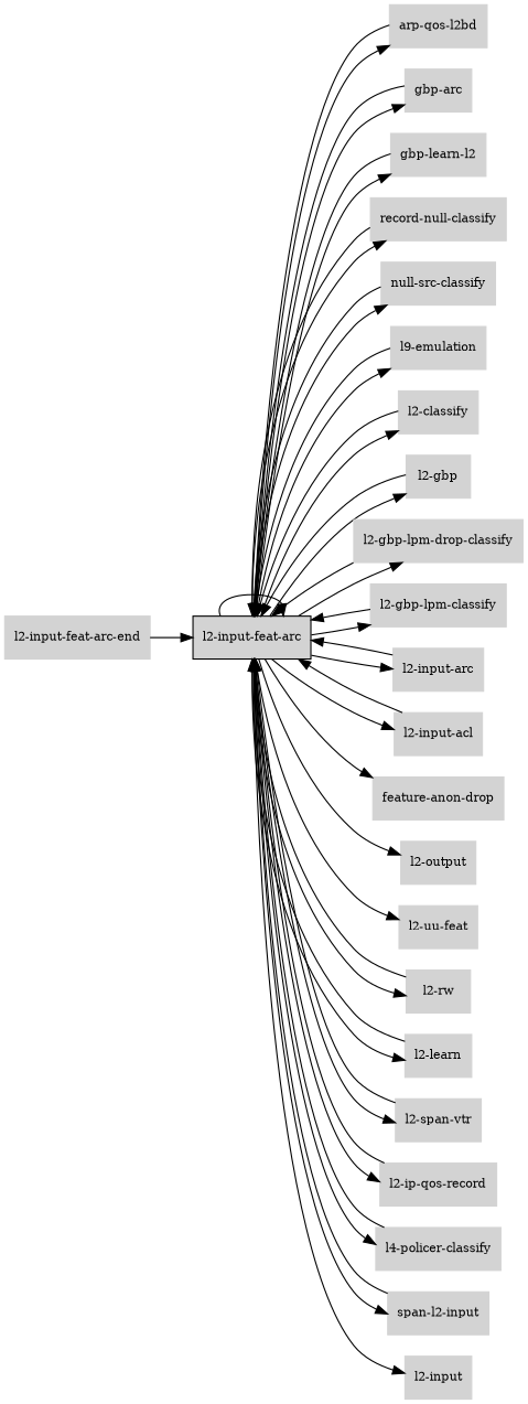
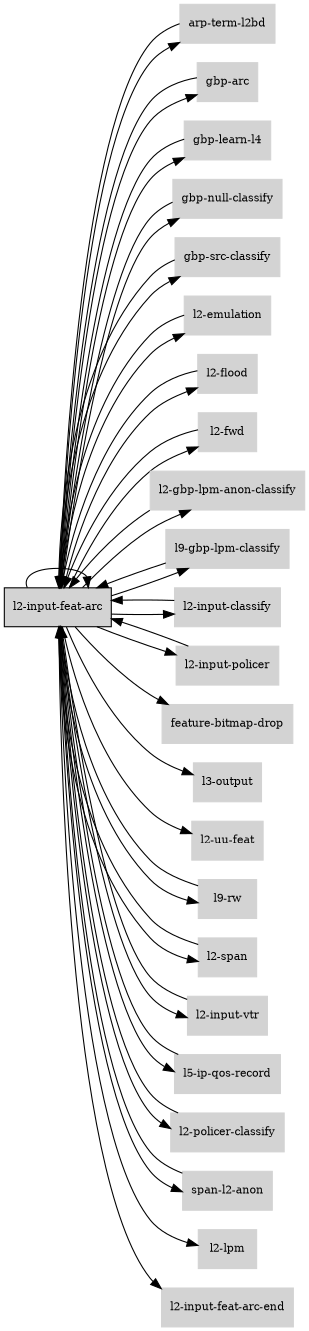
  digraph {
    rankdir=LR
    node [color=lightgray fillcolor=lightgray fontcolor=black fontsize=10 shape=box style=filled]
    edge [fontsize=8]
    "l2-input-feat-arc" [color=black]
-   "arp-term-l2bd" [label="arp-qos-l2bd"]
+   "arp-term-l2bd"
    n3 [label="gbp-arc"]
-   "gbp-learn-l2"
-   "gbp-null-classify" [label="record-null-classify"]
-   "gbp-src-classify" [label="null-src-classify"]
-   "l2-emulation" [label="l9-emulation"]
-   "l2-flood" [label="l2-classify"]
-   "l2-fwd" [label="l2-gbp"]
-   "l2-gbp-lpm-anon-classify" [label="l2-gbp-lpm-drop-classify"]
-   "l2-gbp-lpm-classify"
-   "l2-input-classify" [label="l2-input-arc"]
-   "l2-input-acl"
-   "feature-bitmap-drop" [label="feature-anon-drop"]
-   "l2-output"
+   "gbp-learn-l2" [label="gbp-learn-l4"]
+   "gbp-null-classify"
+   "gbp-src-classify"
+   "l2-emulation"
+   "l2-flood"
+   "l2-fwd"
+   "l2-gbp-lpm-anon-classify"
+   "l2-gbp-lpm-classify" [label="l9-gbp-lpm-classify"]
+   "l2-input-classify"
+   "l2-input-acl" [label="l2-input-policer"]
+   "feature-bitmap-drop"
+   "l2-output" [label="l3-output"]
    n16 [label="l2-uu-feat"]
-   "l2-rw"
-   "l2-learn"
-   "l2-input-vtr" [label="l2-span-vtr"]
-   "l2-ip-qos-record"
-   "l2-policer-classify" [label="l4-policer-classify"]
-   "span-l2-input"
-   "l2-input"
+   "l2-rw" [label="l9-rw"]
+   "l2-learn" [label="l2-span"]
+   "l2-input-vtr"
+   "l2-ip-qos-record" [label="l5-ip-qos-record"]
+   "l2-policer-classify"
+   "span-l2-input" [label="span-l2-anon"]
+   "l2-input" [label="l2-lpm"]
    "l2-input-feat-arc-end"
    "l2-input-feat-arc" -> "l2-input-feat-arc"
    "l2-input-feat-arc" -> "arp-term-l2bd"
    "l2-input-feat-arc" -> n3
    "l2-input-feat-arc" -> "gbp-learn-l2"
    "l2-input-feat-arc" -> "gbp-null-classify"
    "l2-input-feat-arc" -> "gbp-src-classify"
    "l2-input-feat-arc" -> "l2-emulation"
    "l2-input-feat-arc" -> "l2-flood"
    "l2-input-feat-arc" -> "l2-fwd"
    "l2-input-feat-arc" -> "l2-gbp-lpm-anon-classify"
    "l2-input-feat-arc" -> "l2-gbp-lpm-classify"
    "l2-input-feat-arc" -> "l2-input-classify"
    "l2-input-feat-arc" -> "l2-input-acl"
    "l2-input-feat-arc" -> "feature-bitmap-drop"
    "l2-input-feat-arc" -> "l2-output"
    "l2-input-feat-arc" -> n16
    "l2-input-feat-arc" -> "l2-rw"
    "l2-input-feat-arc" -> "l2-learn"
    "l2-input-feat-arc" -> "l2-input-vtr"
    "l2-input-feat-arc" -> "l2-ip-qos-record"
    "l2-input-feat-arc" -> "l2-policer-classify"
    "l2-input-feat-arc" -> "span-l2-input"
    "l2-input-feat-arc" -> "l2-input"
    "arp-term-l2bd" -> "l2-input-feat-arc"
    n3 -> "l2-input-feat-arc"
    "gbp-learn-l2" -> "l2-input-feat-arc"
    "gbp-null-classify" -> "l2-input-feat-arc"
    "gbp-src-classify" -> "l2-input-feat-arc"
    "l2-emulation" -> "l2-input-feat-arc"
    "l2-flood" -> "l2-input-feat-arc"
    "l2-fwd" -> "l2-input-feat-arc"
    "l2-gbp-lpm-anon-classify" -> "l2-input-feat-arc"
    "l2-gbp-lpm-classify" -> "l2-input-feat-arc"
    "l2-input-classify" -> "l2-input-feat-arc"
    "l2-input-acl" -> "l2-input-feat-arc"
    "l2-rw" -> "l2-input-feat-arc"
    "l2-learn" -> "l2-input-feat-arc"
    "l2-input-vtr" -> "l2-input-feat-arc"
    "l2-ip-qos-record" -> "l2-input-feat-arc"
    "l2-policer-classify" -> "l2-input-feat-arc"
    "span-l2-input" -> "l2-input-feat-arc"
-   "l2-input-feat-arc-end" -> "l2-input-feat-arc"
+   "l2-input-feat-arc" -> "l2-input-feat-arc-end"
  }
